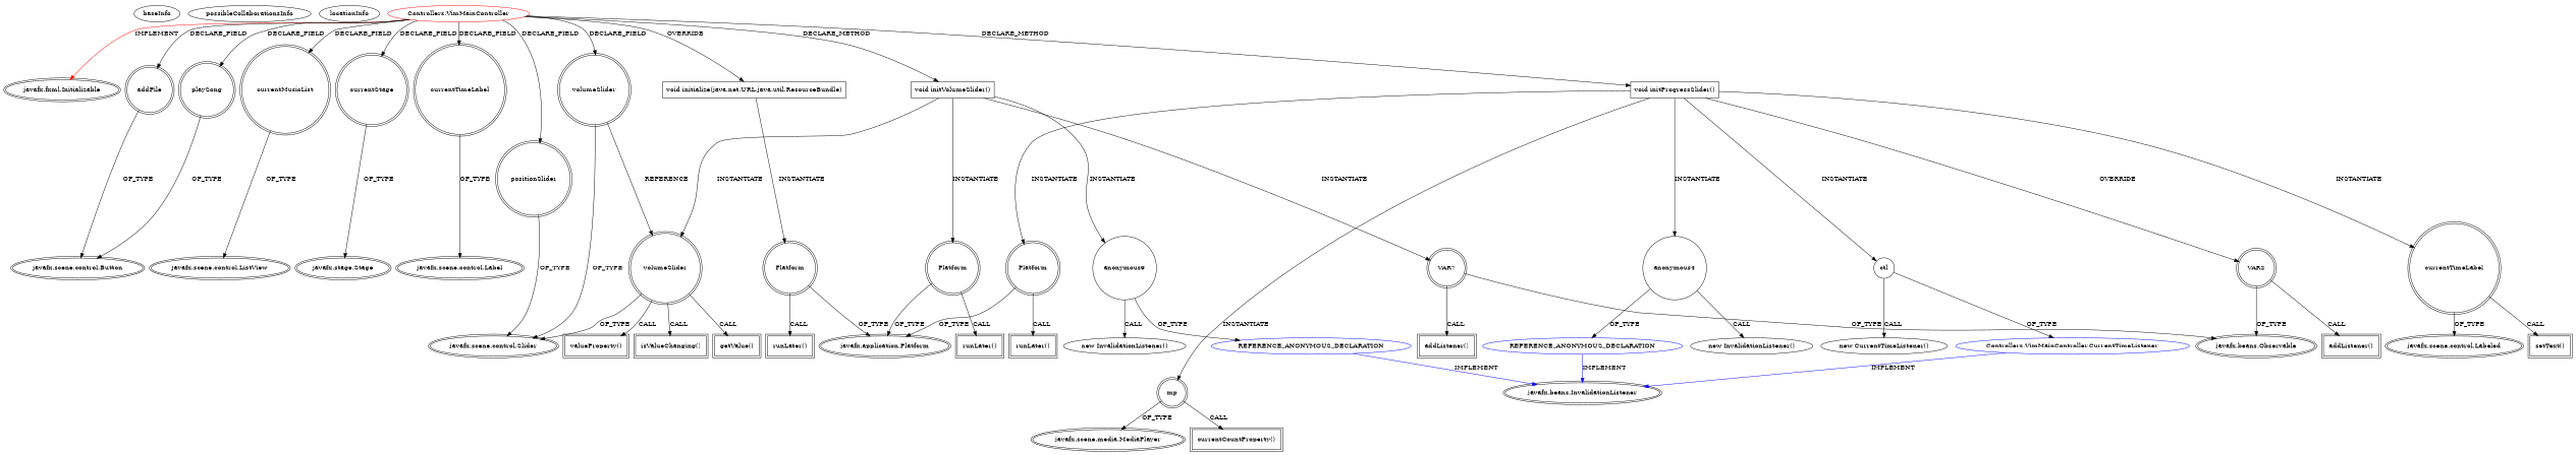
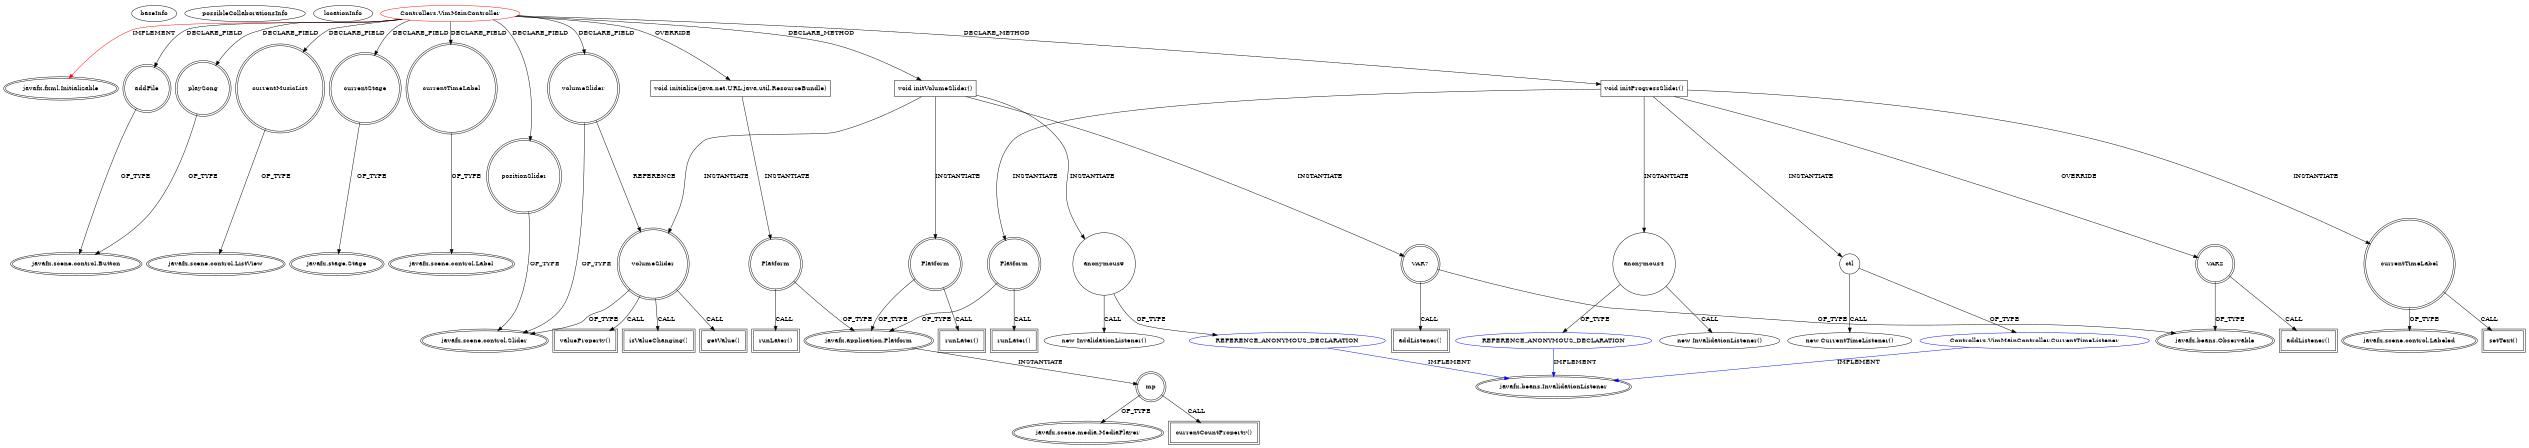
  digraph {
    node [isFrameworkType=true vertexType=VARIABLE_EXPRESION peripheries=2]
    baseInfo [category=extension_graph graphId=314 isAnonymous=false possibleRelation=true isFrameworkType="" vertexType="" peripheries=""]
    possibleCollaborationsInfo [0="314~CLIENT_METHOD_DECLARATION-INSTANTIATION-~javafx.fxml.Initializable ~javafx.beans.InvalidationListener ~false~true" isFrameworkType="" vertexType="" peripheries=""]
    locationInfo [contextSignature=VimMainController filePath="/Daniel-Cristian-MusicPlayerStuff/MusicPlayerStuff-master/src/Controllers/VimMainController.java" graphId=314 projectName="Daniel-Cristian-MusicPlayerStuff" isFrameworkType="" vertexType="" peripheries=""]
    n4 [color=red isFrameworkType=false label="Controllers.VimMainController" vertexType=ROOT_CLIENT_CLASS_DECLARATION peripheries=""]
    n5 [label="javafx.fxml.Initializable" vertexType=FRAMEWORK_INTERFACE_TYPE]
    n6 [label=addFile shape=circle vertexType=FIELD_DECLARATION]
    n7 [label=currentMusicList shape=circle vertexType=FIELD_DECLARATION]
    n8 [label=currentStage shape=circle vertexType=FIELD_DECLARATION]
    n9 [label=currentTimeLabel shape=circle vertexType=FIELD_DECLARATION]
    n10 [label=playSong shape=circle vertexType=FIELD_DECLARATION]
    n11 [label=positionSlider shape=circle vertexType=FIELD_DECLARATION]
    n12 [label=volumeSlider shape=circle vertexType=FIELD_DECLARATION]
    n13 [isFrameworkType=false label="void initialize(java.net.URL,java.util.ResourceBundle)" shape=box vertexType=OVERRIDING_METHOD_DECLARATION peripheries=""]
    n14 [isFrameworkType=false label="void initProgressSlider()" shape=box vertexType=CLIENT_METHOD_DECLARATION peripheries=""]
    n15 [isFrameworkType=false label="void initVolumeSlider()" shape=box vertexType=CLIENT_METHOD_DECLARATION peripheries=""]
    n16 [label="javafx.scene.control.Button" vertexType=FRAMEWORK_CLASS_TYPE]
    n17 [label="javafx.scene.control.ListView" vertexType=FRAMEWORK_CLASS_TYPE]
    n18 [label="javafx.stage.Stage" vertexType=FRAMEWORK_CLASS_TYPE]
    n19 [label="javafx.scene.control.Label" vertexType=FRAMEWORK_CLASS_TYPE]
    n20 [label="javafx.scene.control.Slider" vertexType=FRAMEWORK_CLASS_TYPE]
    n21 [label=volumeSlider shape=circle]
    n22 [label=Platform shape=circle]
    n23 [isFrameworkType=false label=ctl shape=circle peripheries=""]
    n24 [label=VAR2 shape=circle]
    n25 [label=mp shape=circle]
    n26 [isFrameworkType=false label=anonymous4 shape=circle peripheries=""]
    n27 [label=Platform shape=circle]
    n28 [label=currentTimeLabel shape=circle]
    n29 [label=VAR7 shape=circle]
    n30 [isFrameworkType=false label=anonymous9 shape=circle peripheries=""]
    n31 [label=Platform shape=circle]
    n32 [label="valueProperty()" shape=box vertexType=INSIDE_CALL]
    n33 [label="isValueChanging()" shape=box vertexType=INSIDE_CALL]
    n34 [label="getValue()" shape=box vertexType=INSIDE_CALL]
    n35 [label="javafx.application.Platform" vertexType=FRAMEWORK_CLASS_TYPE]
    n36 [label="runLater()" shape=box vertexType=INSIDE_CALL]
    n37 [color=blue isFrameworkType=false label="Controllers.VimMainController.CurrentTimeListener" vertexType=REFERENCE_CLIENT_CLASS_DECLARATION peripheries=""]
    n38 [isFrameworkType=false label="new CurrentTimeListener()" vertexType=CONSTRUCTOR_CALL peripheries=""]
    n39 [label="javafx.beans.Observable" vertexType=FRAMEWORK_INTERFACE_TYPE]
    n40 [label="addListener()" shape=box vertexType=INSIDE_CALL]
    n41 [label="javafx.scene.media.MediaPlayer" vertexType=FRAMEWORK_CLASS_TYPE]
    n42 [label="currentCountProperty()" shape=box vertexType=INSIDE_CALL]
    n43 [color=blue isFrameworkType=false label=REFERENCE_ANONYMOUS_DECLARATION vertexType=REFERENCE_ANONYMOUS_DECLARATION peripheries=""]
    n44 [isFrameworkType=false label="new InvalidationListener()" vertexType=CONSTRUCTOR_CALL peripheries=""]
    n45 [label="runLater()" shape=box vertexType=INSIDE_CALL]
    n46 [label="javafx.scene.control.Labeled" vertexType=FRAMEWORK_CLASS_TYPE]
    n47 [label="setText()" shape=box vertexType=INSIDE_CALL]
    n48 [label="javafx.beans.InvalidationListener" vertexType=FRAMEWORK_INTERFACE_TYPE]
    n49 [label="addListener()" shape=box vertexType=INSIDE_CALL]
    n50 [color=blue isFrameworkType=false label=REFERENCE_ANONYMOUS_DECLARATION vertexType=REFERENCE_ANONYMOUS_DECLARATION peripheries=""]
    n51 [isFrameworkType=false label="new InvalidationListener()" vertexType=CONSTRUCTOR_CALL peripheries=""]
    n52 [label="runLater()" shape=box vertexType=INSIDE_CALL]
    n4 -> n5 [color=red label=IMPLEMENT]
    n4 -> n6 [label=DECLARE_FIELD]
    n4 -> n7 [label=DECLARE_FIELD]
    n4 -> n8 [label=DECLARE_FIELD]
    n4 -> n9 [label=DECLARE_FIELD]
    n4 -> n10 [label=DECLARE_FIELD]
    n4 -> n11 [label=DECLARE_FIELD]
    n4 -> n12 [label=DECLARE_FIELD]
    n4 -> n13 [label=OVERRIDE]
    n4 -> n14 [label=DECLARE_METHOD]
    n4 -> n15 [label=DECLARE_METHOD]
    n6 -> n16 [label=OF_TYPE]
    n7 -> n17 [label=OF_TYPE]
    n8 -> n18 [label=OF_TYPE]
    n9 -> n19 [label=OF_TYPE]
    n10 -> n16 [label=OF_TYPE]
    n11 -> n20 [label=OF_TYPE]
    n12 -> n20 [label=OF_TYPE]
    n12 -> n21 [label=REFERENCE]
    n13 -> n22 [label=INSTANTIATE]
    n14 -> n23 [label=INSTANTIATE]
    n14 -> n24 [label=OVERRIDE]
-   n14 -> n25 [label=INSTANTIATE]
+   n35 -> n25 [label=INSTANTIATE]
    n14 -> n26 [label=INSTANTIATE]
    n14 -> n27 [label=INSTANTIATE]
    n14 -> n28 [label=INSTANTIATE]
    n15 -> n21 [label=INSTANTIATE]
    n15 -> n29 [label=INSTANTIATE]
    n15 -> n30 [label=INSTANTIATE]
    n15 -> n31 [label=INSTANTIATE]
    n21 -> n20 [label=OF_TYPE]
    n21 -> n32 [label=CALL]
    n21 -> n33 [label=CALL]
    n21 -> n34 [label=CALL]
    n22 -> n35 [label=OF_TYPE]
    n22 -> n36 [label=CALL]
    n23 -> n37 [label=OF_TYPE]
    n23 -> n38 [label=CALL]
    n24 -> n39 [label=OF_TYPE]
    n24 -> n40 [label=CALL]
    n25 -> n41 [label=OF_TYPE]
    n25 -> n42 [label=CALL]
    n26 -> n43 [label=OF_TYPE]
    n26 -> n44 [label=CALL]
    n27 -> n35 [label=OF_TYPE]
    n27 -> n45 [label=CALL]
    n28 -> n46 [label=OF_TYPE]
    n28 -> n47 [label=CALL]
    n29 -> n39 [label=OF_TYPE]
    n29 -> n49 [label=CALL]
    n30 -> n50 [label=OF_TYPE]
    n30 -> n51 [label=CALL]
    n31 -> n35 [label=OF_TYPE]
    n31 -> n52 [label=CALL]
    n37 -> n48 [color=blue label=IMPLEMENT]
    n43 -> n48 [color=blue label=IMPLEMENT]
    n50 -> n48 [color=blue label=IMPLEMENT]
  }
